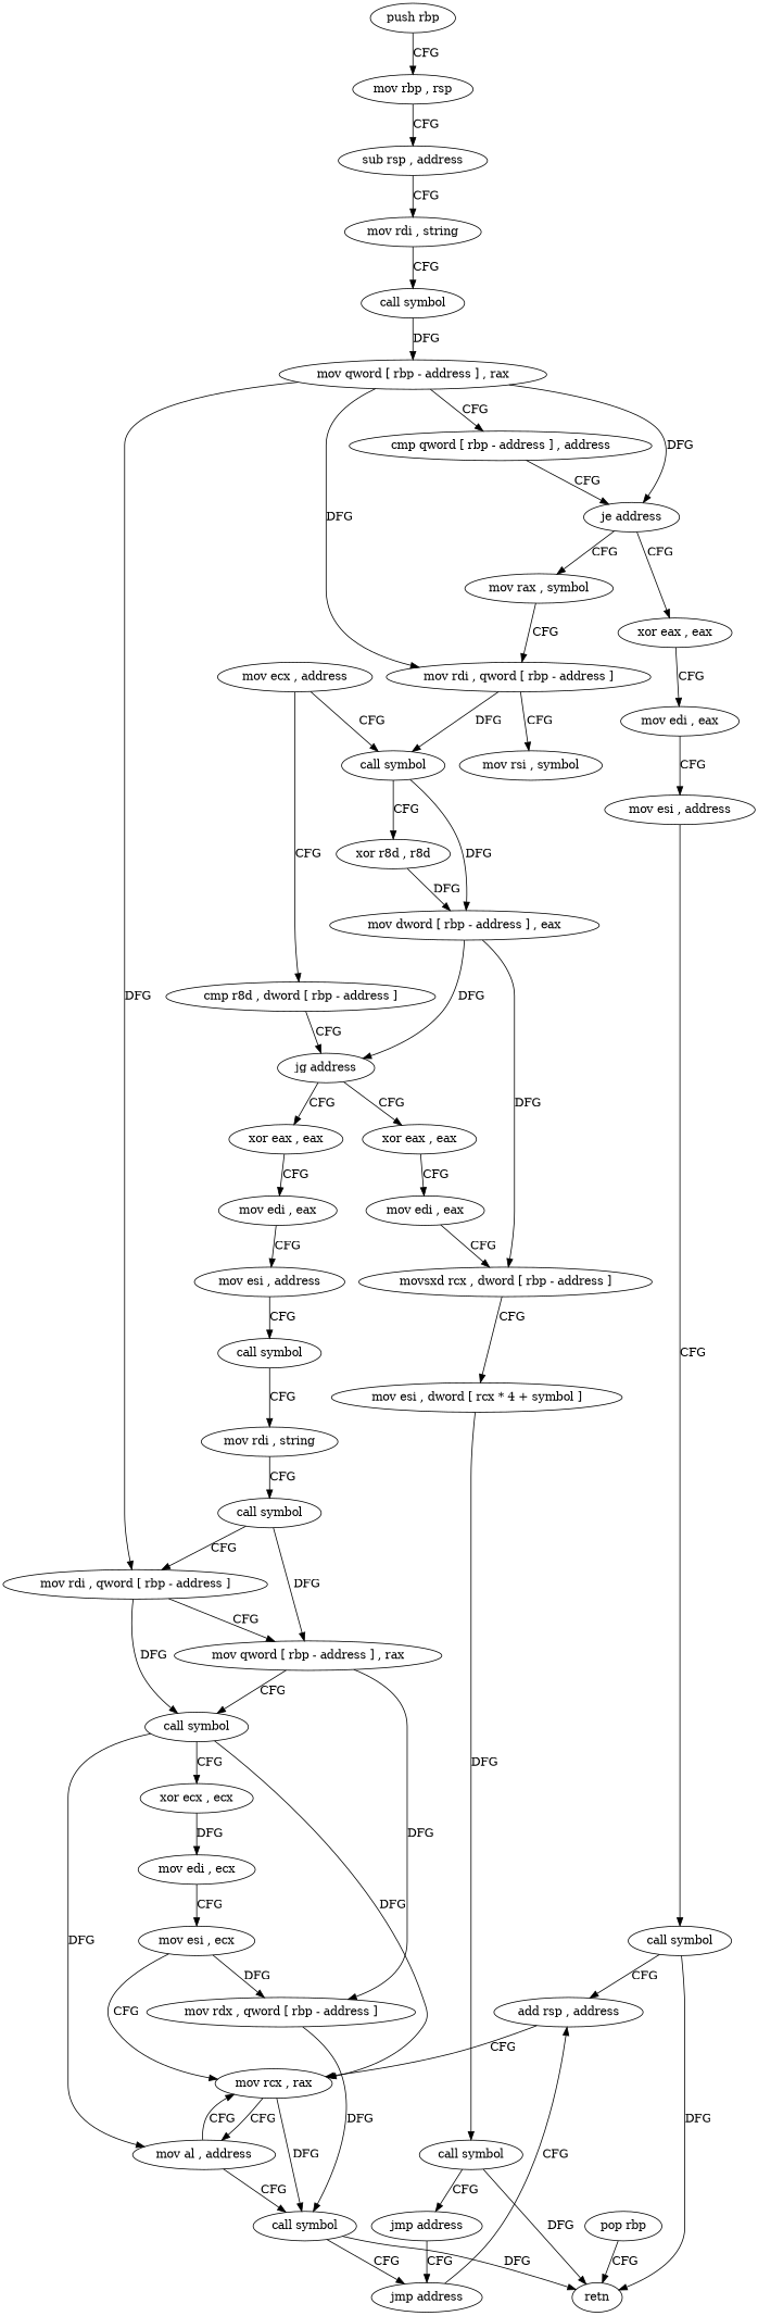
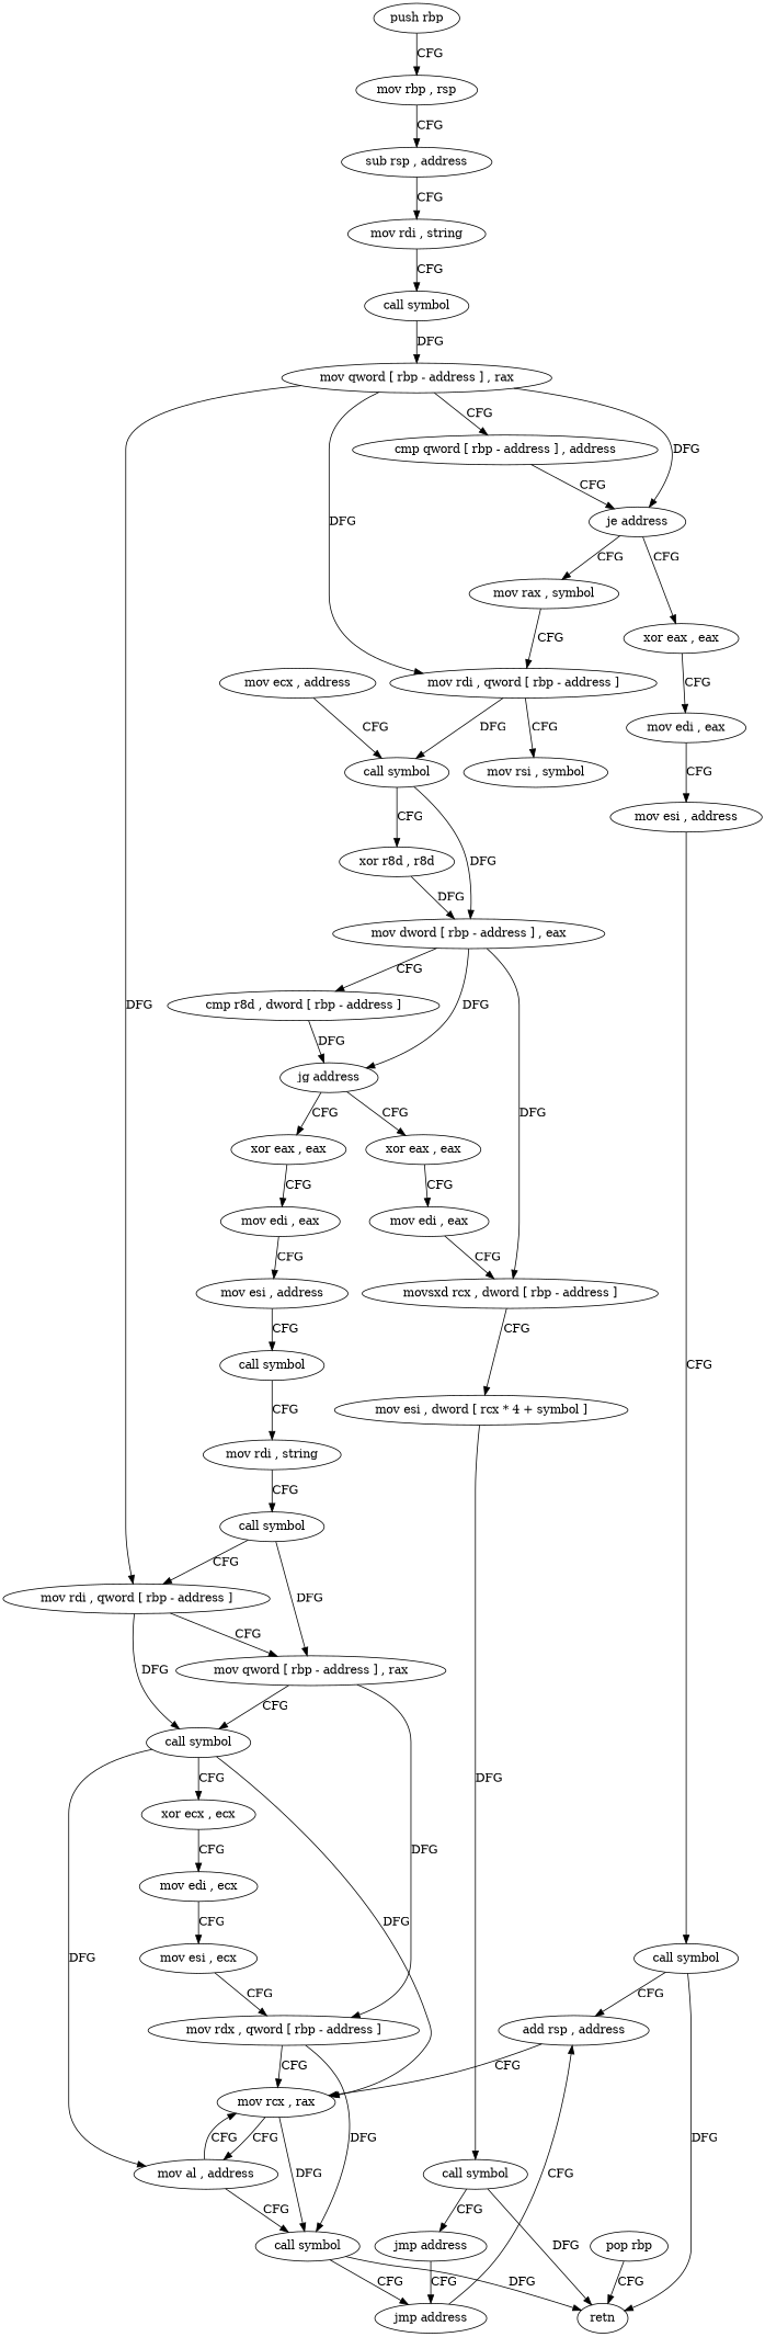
  digraph {
    fontname="DejaVu Serif"
    node [fontname="DejaVu Serif"]
    edge [fontname="DejaVu Serif"]
    n1 [label="push rbp"]
    n2 [label="mov rbp , rsp"]
    n3 [label="sub rsp , address"]
    n4 [label="mov rdi , string"]
    n5 [label="call symbol"]
    n6 [label="mov qword [ rbp - address ] , rax"]
    n7 [label="cmp qword [ rbp - address ] , address"]
    n8 [label="je address"]
    n9 [label="mov rdi , qword [ rbp - address ]"]
    n10 [label="mov rdi , qword [ rbp - address ]"]
    n11 [label="xor eax , eax"]
    n12 [label="mov rax , symbol"]
    n13 [label="mov rsi , symbol"]
    n14 [label="call symbol"]
    n15 [label="mov qword [ rbp - address ] , rax"]
    n16 [label="call symbol"]
    n17 [label="mov edi , eax"]
    n18 [label="mov esi , address"]
    n19 [label="call symbol"]
    n20 [label="add rsp , address"]
    n21 [label=retn]
    n22 [label="mov rcx , rax"]
    n23 [label="pop rbp"]
    n24 [label="xor r8d , r8d"]
    n25 [label="mov dword [ rbp - address ] , eax"]
    n26 [label="mov ecx , address"]
    n27 [label="cmp r8d , dword [ rbp - address ]"]
    n28 [label="jg address"]
    n29 [label="movsxd rcx , dword [ rbp - address ]"]
    n30 [label="xor eax , eax"]
    n31 [label="xor eax , eax"]
    n32 [label="mov esi , dword [ rcx * 4 + symbol ]"]
    n33 [label="mov edi , eax"]
    n34 [label="mov edi , eax"]
    n35 [label="mov esi , address"]
    n36 [label="call symbol"]
    n37 [label="mov rdi , string"]
    n38 [label="call symbol"]
    n39 [label="mov rdx , qword [ rbp - address ]"]
    n40 [label="xor ecx , ecx"]
    n41 [label="mov al , address"]
    n42 [label="call symbol"]
    n43 [label="mov edi , ecx"]
    n44 [label="mov esi , ecx"]
    n45 [label="jmp address"]
    n46 [label="call symbol"]
    n47 [label="jmp address"]
    n1 -> n2 [label=CFG]
    n2 -> n3 [label=CFG]
    n3 -> n4 [label=CFG]
    n4 -> n5 [label=CFG]
    n5 -> n6 [label=DFG]
    n6 -> n7 [label=CFG]
    n6 -> n8 [label=DFG]
    n6 -> n9 [label=DFG]
    n6 -> n10 [label=DFG]
    n7 -> n8 [label=CFG]
    n8 -> n11 [label=CFG]
    n8 -> n12 [label=CFG]
    n9 -> n13 [label=CFG]
    n9 -> n14 [label=DFG]
    n10 -> n15 [label=CFG]
    n10 -> n16 [label=DFG]
    n11 -> n17 [label=CFG]
    n12 -> n9 [label=CFG]
    n14 -> n24 [label=CFG]
    n14 -> n25 [label=DFG]
    n15 -> n16 [label=CFG]
    n15 -> n39 [label=DFG]
    n16 -> n22 [label=DFG]
    n16 -> n40 [label=CFG]
    n16 -> n41 [label=DFG]
    n17 -> n18 [label=CFG]
    n18 -> n19 [label=CFG]
    n19 -> n20 [label=CFG]
    n19 -> n21 [label=DFG]
    n20 -> n22 [label=CFG]
    n22 -> n41 [label=CFG]
    n22 -> n42 [label=DFG]
    n23 -> n21 [label=CFG]
    n24 -> n25 [label=DFG]
-   n26 -> n27 [label=CFG]
+   n25 -> n27 [label=CFG]
    n25 -> n28 [label=DFG]
    n25 -> n29 [label=DFG]
    n26 -> n14 [label=CFG]
-   n27 -> n28 [label=CFG]
+   n27 -> n28 [label=DFG]
    n28 -> n30 [label=CFG]
    n28 -> n31 [label=CFG]
    n29 -> n32 [label=CFG]
    n30 -> n33 [label=CFG]
    n31 -> n34 [label=CFG]
    n32 -> n46 [label=DFG]
    n33 -> n35 [label=CFG]
    n34 -> n29 [label=CFG]
    n35 -> n36 [label=CFG]
    n36 -> n37 [label=CFG]
    n37 -> n38 [label=CFG]
    n38 -> n10 [label=CFG]
    n38 -> n15 [label=DFG]
-   n44 -> n22 [label=CFG]
+   n39 -> n22 [label=CFG]
    n39 -> n42 [label=DFG]
-   n40 -> n43 [label=DFG]
+   n40 -> n43 [label=CFG]
    n41 -> n22 [label=CFG]
    n41 -> n42 [label=CFG]
    n42 -> n21 [label=DFG]
    n42 -> n45 [label=CFG]
    n43 -> n44 [label=CFG]
-   n44 -> n39 [label=DFG]
+   n44 -> n39 [label=CFG]
    n45 -> n20 [label=CFG]
    n46 -> n21 [label=DFG]
    n46 -> n47 [label=CFG]
    n47 -> n45 [label=CFG]
  }
